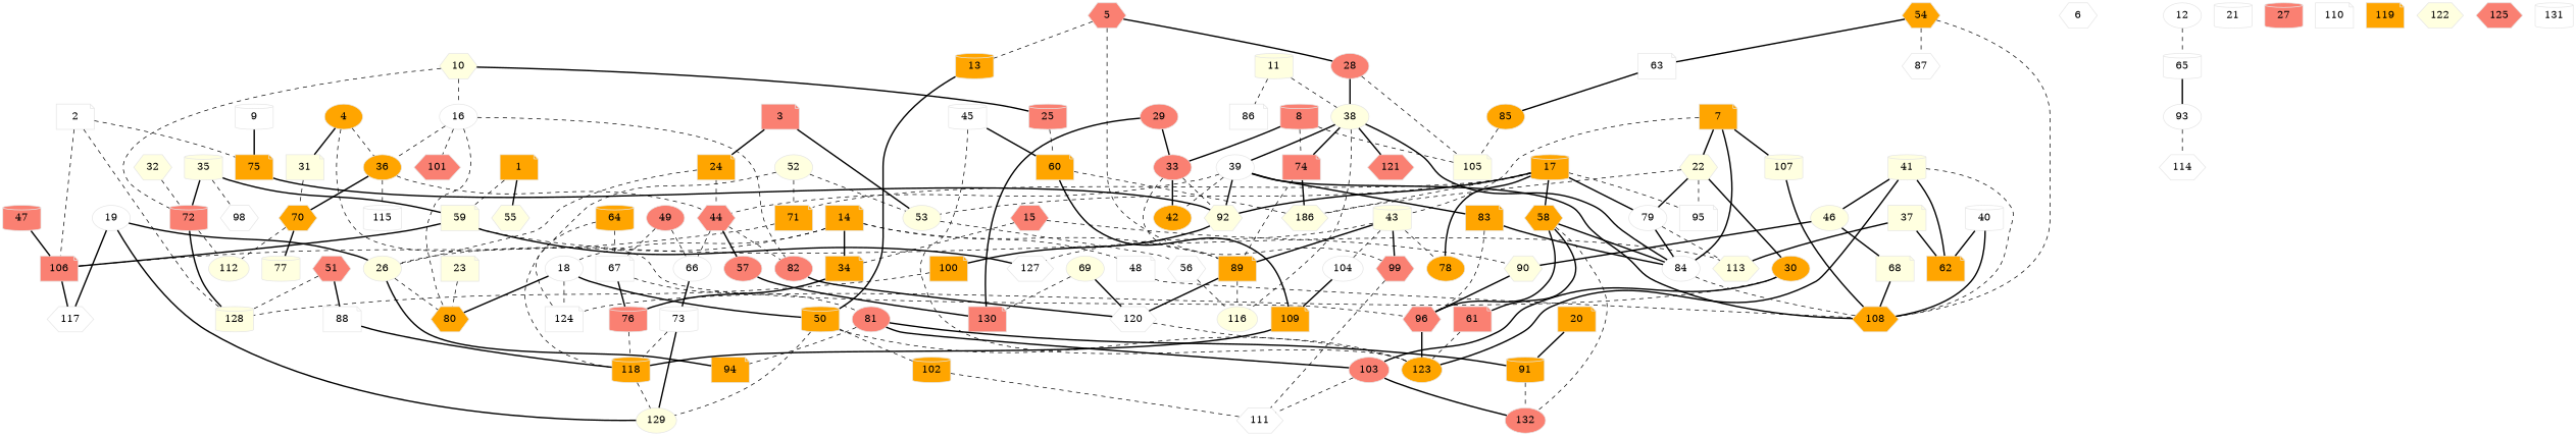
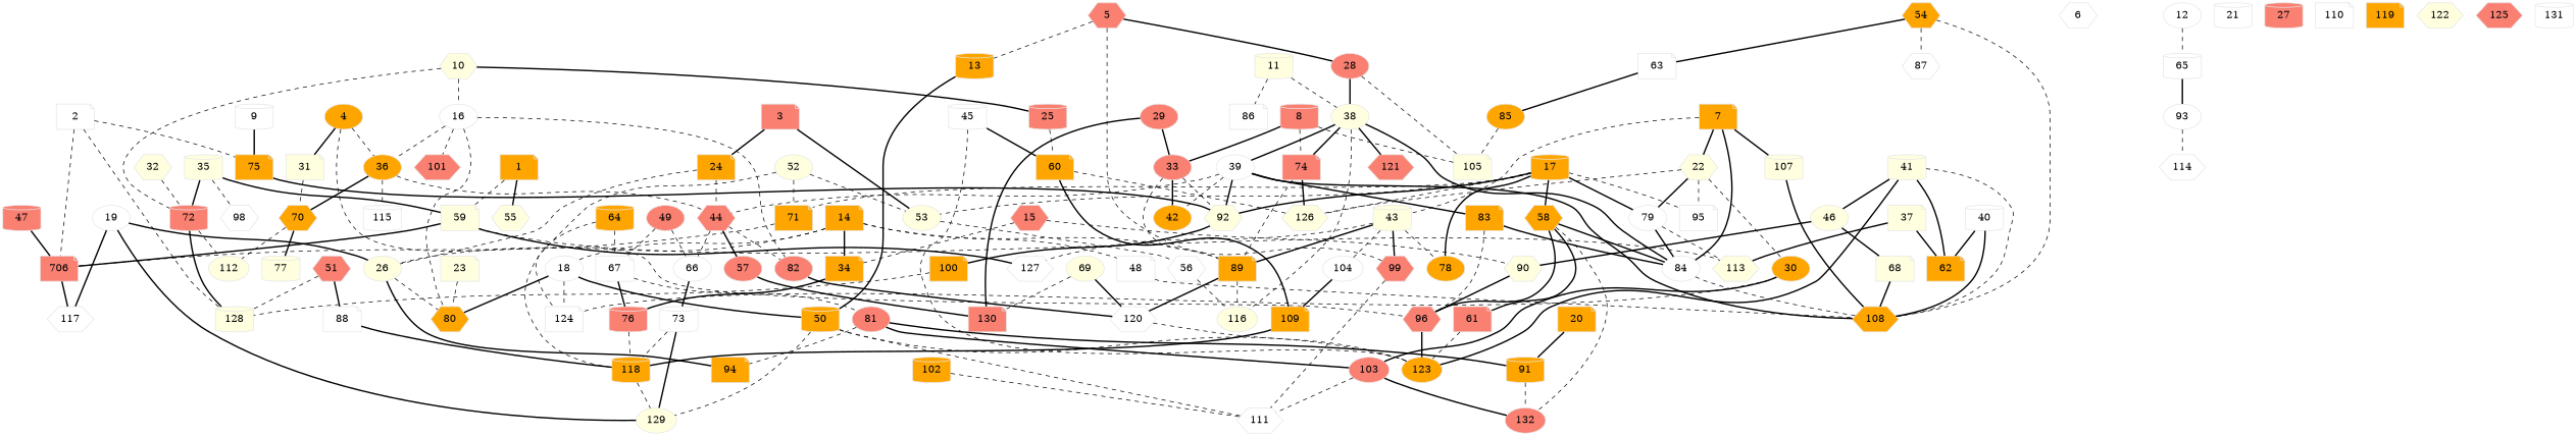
  graph {
    fontname="DejaVu Serif"
    node [color=gray90 fillcolor=white fontname="DejaVu Serif" shape=note style=filled]
    edge [fontname="DejaVu Serif" style=dashed]
    1 [fillcolor=orange]
    55 [fillcolor=lightyellow shape=hexagon]
    59 [fillcolor=lightyellow]
-   106 [fillcolor=salmon]
+   106 [fillcolor=salmon label=706]
    113 [fillcolor=lightyellow shape=hexagon]
    127 [shape=hexagon]
    75 [fillcolor=orange]
    2
    128 [fillcolor=lightyellow shape=cylinder]
    92 [fillcolor=lightyellow shape=hexagon]
    117 [shape=hexagon]
    3 [fillcolor=salmon]
    24 [fillcolor=orange]
    53 [fillcolor=lightyellow shape=ellipse]
    26 [fillcolor=lightyellow shape=ellipse]
    44 [fillcolor=salmon shape=hexagon]
    56 [shape=hexagon]
    4 [fillcolor=orange shape=ellipse]
    31 [fillcolor=lightyellow]
    36 [fillcolor=orange shape=ellipse]
    96 [fillcolor=salmon shape=hexagon]
    70 [fillcolor=orange shape=hexagon]
    115 [shape=cylinder]
    123 [fillcolor=orange shape=ellipse]
    5 [fillcolor=salmon shape=hexagon]
    13 [fillcolor=orange shape=cylinder]
    28 [fillcolor=salmon shape=ellipse]
    99 [fillcolor=salmon shape=hexagon]
    50 [fillcolor=orange shape=cylinder]
    105 [fillcolor=lightyellow]
    38 [fillcolor=lightyellow shape=ellipse]
    111 [shape=hexagon]
    6 [shape=hexagon]
    7 [fillcolor=orange]
    22 [fillcolor=lightyellow shape=hexagon]
    43 [fillcolor=lightyellow shape=cylinder]
    84 [shape=ellipse]
    107 [fillcolor=lightyellow shape=cylinder]
    79 [shape=ellipse]
    95
-   126 [fillcolor=lightyellow shape=hexagon label=186]
+   126 [fillcolor=lightyellow shape=hexagon]
    30 [fillcolor=orange shape=ellipse]
    89 [fillcolor=orange]
    78 [fillcolor=orange shape=ellipse]
    104 [shape=ellipse]
    108 [fillcolor=orange shape=hexagon]
    8 [fillcolor=salmon shape=cylinder]
    33 [fillcolor=salmon shape=ellipse]
    74 [fillcolor=salmon]
    42 [fillcolor=orange shape=ellipse]
    9 [shape=cylinder]
    10 [fillcolor=lightyellow shape=hexagon]
    16 [shape=ellipse]
    25 [fillcolor=salmon shape=cylinder]
    72 [fillcolor=salmon shape=cylinder]
    80 [fillcolor=orange shape=hexagon]
    82 [fillcolor=salmon shape=ellipse]
    101 [fillcolor=salmon shape=hexagon]
    60 [fillcolor=orange]
    112 [fillcolor=lightyellow shape=ellipse]
    11 [fillcolor=lightyellow shape=cylinder]
    86
    39 [shape=ellipse]
    116 [fillcolor=lightyellow shape=ellipse]
    121 [fillcolor=salmon shape=hexagon]
    12 [shape=ellipse]
    65 [shape=cylinder]
    93 [shape=ellipse]
    129 [fillcolor=lightyellow shape=ellipse]
    102 [fillcolor=orange shape=cylinder]
    14 [fillcolor=orange]
    18 [shape=ellipse]
    34 [fillcolor=orange]
    48
    124
    94 [fillcolor=orange]
    76 [fillcolor=salmon shape=cylinder]
    120 [shape=hexagon]
    15 [fillcolor=salmon shape=hexagon]
    90 [fillcolor=lightyellow shape=hexagon]
    17 [fillcolor=orange shape=cylinder]
    58 [fillcolor=orange shape=hexagon]
    71 [fillcolor=orange]
    61 [fillcolor=salmon]
    132 [fillcolor=salmon shape=ellipse]
    100 [fillcolor=orange]
    19 [shape=ellipse]
    20 [fillcolor=orange]
    91 [fillcolor=orange shape=cylinder]
    21 [shape=cylinder]
    103 [fillcolor=salmon shape=ellipse]
    23 [fillcolor=lightyellow]
    57 [fillcolor=salmon shape=ellipse]
    66 [shape=ellipse]
    109 [fillcolor=orange]
    27 [fillcolor=salmon shape=cylinder]
    29 [fillcolor=salmon shape=ellipse]
    130 [fillcolor=salmon]
    77 [fillcolor=lightyellow shape=cylinder]
    32 [fillcolor=lightyellow shape=hexagon]
    118 [fillcolor=orange shape=cylinder]
    35 [fillcolor=lightyellow shape=cylinder]
    98 [shape=hexagon]
    37 [fillcolor=lightyellow]
    62 [fillcolor=orange]
    83 [fillcolor=orange]
    40 [shape=cylinder]
    41 [fillcolor=lightyellow shape=cylinder]
    46 [fillcolor=lightyellow shape=ellipse]
    68 [fillcolor=lightyellow]
    73 [shape=cylinder]
    45 [shape=cylinder]
    47 [fillcolor=salmon shape=cylinder]
    49 [fillcolor=salmon shape=ellipse]
    67
    81 [fillcolor=salmon shape=ellipse]
    51 [fillcolor=salmon shape=hexagon]
    88
    52 [fillcolor=lightyellow shape=ellipse]
    54 [fillcolor=orange shape=hexagon]
    63
    87 [shape=hexagon]
    85 [fillcolor=orange shape=ellipse]
    64 [fillcolor=orange shape=cylinder]
    114 [shape=hexagon]
    69 [fillcolor=lightyellow shape=ellipse]
    110
    119 [fillcolor=orange]
    122 [fillcolor=lightyellow shape=hexagon]
    125 [fillcolor=salmon shape=hexagon]
    131 [shape=cylinder]
    1 -- 55 [style=bold]
    1 -- 59
    59 -- 106 [style=bold]
    59 -- 113
    59 -- 127 [style=bold]
    106 -- 117 [style=bold]
    75 -- 92 [style=bold]
    2 -- 106
    2 -- 75
    2 -- 128
    92 -- 100 [style=bold]
    3 -- 24 [style=bold]
    3 -- 53 [style=bold]
    24 -- 26
    24 -- 44
    53 -- 56
    26 -- 80
    26 -- 94 [style=bold]
    44 -- 82
    44 -- 57 [style=bold]
    44 -- 66
    56 -- 116
    4 -- 31 [style=bold]
    4 -- 36
    4 -- 96
    31 -- 70
    36 -- 44
    36 -- 70 [style=bold]
    36 -- 115
    96 -- 123 [style=bold]
    70 -- 112
    70 -- 77 [style=bold]
    5 -- 13
    5 -- 28 [style=bold]
    5 -- 99
    13 -- 50 [style=bold]
    28 -- 105
    28 -- 38 [style=bold]
    99 -- 111
    50 -- 123
    50 -- 129
-   50 -- 102
+   50 -- 111
    38 -- 84 [style=bold]
    38 -- 74 [style=bold]
    38 -- 39 [style=bold]
    38 -- 116
    38 -- 121 [style=bold]
    7 -- 22 [style=bold]
    7 -- 43
    7 -- 84 [style=bold]
    7 -- 107 [style=bold]
    22 -- 79 [style=bold]
    22 -- 95
    22 -- 126
-   22 -- 30 [style=bold]
+   22 -- 30
    43 -- 127
    43 -- 99 [style=bold]
    43 -- 89 [style=bold]
    43 -- 78
    43 -- 104
    84 -- 108
    107 -- 108 [style=bold]
    79 -- 113
    79 -- 84 [style=bold]
    30 -- 124
    30 -- 103 [style=bold]
    89 -- 116
    89 -- 120 [style=bold]
    104 -- 109 [style=bold]
    8 -- 105
    8 -- 33 [style=bold]
    8 -- 74
    33 -- 92
    33 -- 89
    33 -- 42 [style=bold]
    74 -- 126 [style=bold]
    74 -- 89
    9 -- 75 [style=bold]
    10 -- 16
    10 -- 25 [style=bold]
    10 -- 72
    16 -- 36
    16 -- 80
    16 -- 82
    16 -- 101
    25 -- 60
    72 -- 128 [style=bold]
    72 -- 112
    82 -- 120 [style=bold]
    60 -- 126
    60 -- 109 [style=bold]
    11 -- 38
    11 -- 86
    39 -- 92 [style=bold]
    39 -- 44
    39 -- 108 [style=bold]
    39 -- 42
    39 -- 83 [style=bold]
    12 -- 65
    65 -- 93 [style=bold]
    93 -- 114
    102 -- 111
    14 -- 26
    14 -- 89
    14 -- 18
    14 -- 34 [style=bold]
    14 -- 48
    18 -- 50 [style=bold]
    18 -- 80 [style=bold]
    18 -- 124
    34 -- 76 [style=bold]
    48 -- 108
    76 -- 118
    120 -- 123
    15 -- 34
    15 -- 90
    90 -- 96 [style=bold]
    17 -- 92 [style=bold]
    17 -- 53
    17 -- 79 [style=bold]
    17 -- 95
    17 -- 126
    17 -- 78 [style=bold]
    17 -- 58 [style=bold]
    17 -- 71
    58 -- 96 [style=bold]
    58 -- 84 [style=bold]
    58 -- 61 [style=bold]
    58 -- 132
    71 -- 106
    61 -- 123
    100 -- 128
    19 -- 117 [style=bold]
    19 -- 26 [style=bold]
    19 -- 129 [style=bold]
    20 -- 91 [style=bold]
    91 -- 132
    103 -- 111
    103 -- 132 [style=bold]
    23 -- 80
    57 -- 130 [style=bold]
    66 -- 73 [style=bold]
    109 -- 118 [style=bold]
    29 -- 33 [style=bold]
    29 -- 130 [style=bold]
    32 -- 72
    118 -- 129
    35 -- 59 [style=bold]
    35 -- 72 [style=bold]
    35 -- 98
    37 -- 113 [style=bold]
    37 -- 62 [style=bold]
    83 -- 96
    83 -- 84 [style=bold]
    40 -- 108 [style=bold]
    40 -- 62 [style=bold]
    41 -- 123 [style=bold]
    41 -- 108
    41 -- 62 [style=bold]
    41 -- 46 [style=bold]
    46 -- 90 [style=bold]
    46 -- 68 [style=bold]
    68 -- 108 [style=bold]
    73 -- 129 [style=bold]
    73 -- 118
    45 -- 123
    45 -- 60 [style=bold]
    47 -- 106 [style=bold]
    49 -- 66
    49 -- 67
    67 -- 76 [style=bold]
    67 -- 81
    81 -- 94
    81 -- 91 [style=bold]
    81 -- 103 [style=bold]
    51 -- 128
    51 -- 88 [style=bold]
    88 -- 118 [style=bold]
    52 -- 53
    52 -- 124
    52 -- 71
    54 -- 108
    54 -- 63 [style=bold]
    54 -- 87
    63 -- 85 [style=bold]
    85 -- 105
    64 -- 118
    64 -- 67
    69 -- 120 [style=bold]
    69 -- 130
  }
